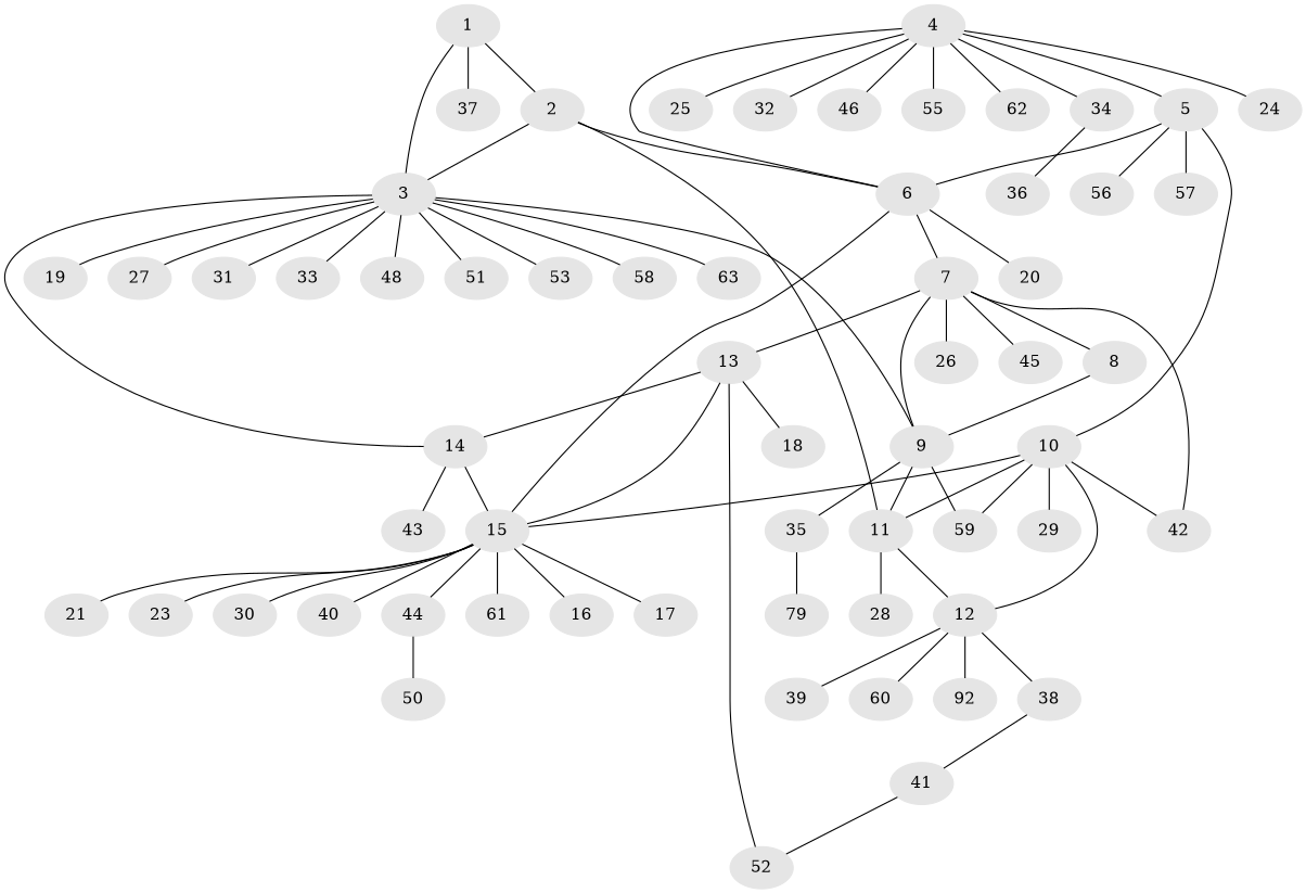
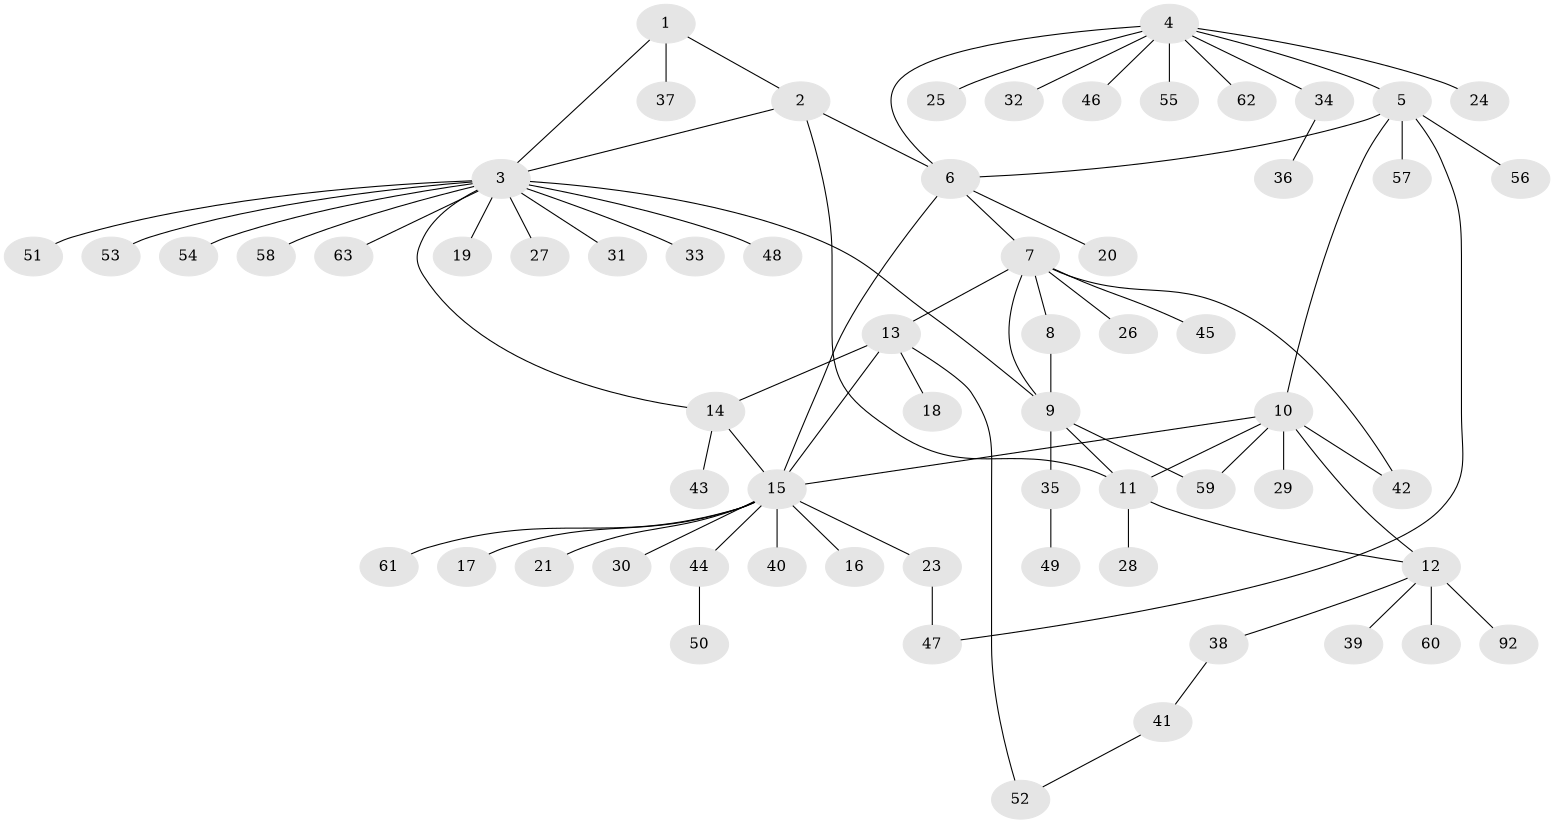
  graph {
    node [color=gray90 style=filled]
    1
    2
    3
    37
    6
    11
    9
    14
    19
    27
    31
    33
    48
    51
    53
+   54
    58
    63
    7
    15
    20
    12
    28
    35
    59
    43
    4
    5
    24
    25
    32
    34
    46
    55
    62
    10
+   47
    56
    57
    36
    42
    29
    8
    13
    26
    45
    16
    17
    21
    23
    30
    40
    44
    61
    18
    52
-   49 [label=79]
+   49
    n58 [label=92]
    38
    39
    60
    41
    50
    1 -- 2
    1 -- 3
    1 -- 37
    2 -- 3
    2 -- 6
    2 -- 11
    3 -- 9
    3 -- 14
    3 -- 19
    3 -- 27
    3 -- 31
    3 -- 33
    3 -- 48
    3 -- 51
    3 -- 53
+   3 -- 54
    3 -- 58
    3 -- 63
    6 -- 7
    6 -- 15
    6 -- 20
    11 -- 12
    11 -- 28
    9 -- 11
    9 -- 35
    9 -- 59
    14 -- 15
    14 -- 43
    7 -- 9
    7 -- 42
    7 -- 8
    7 -- 13
    7 -- 26
    7 -- 45
    15 -- 16
    15 -- 17
    15 -- 21
    15 -- 23
    15 -- 30
    15 -- 40
    15 -- 44
    15 -- 61
    12 -- n58
    12 -- 38
    12 -- 39
    12 -- 60
    35 -- 49
    4 -- 6
    4 -- 5
    4 -- 24
    4 -- 25
    4 -- 32
    4 -- 34
    4 -- 46
    4 -- 55
    4 -- 62
    5 -- 6
    5 -- 10
+   5 -- 47
    5 -- 56
    5 -- 57
    34 -- 36
    10 -- 11
    10 -- 15
    10 -- 12
    10 -- 59
    10 -- 42
    10 -- 29
    8 -- 9
    13 -- 14
    13 -- 15
    13 -- 18
    13 -- 52
+   23 -- 47
    44 -- 50
    38 -- 41
    41 -- 52
  }
